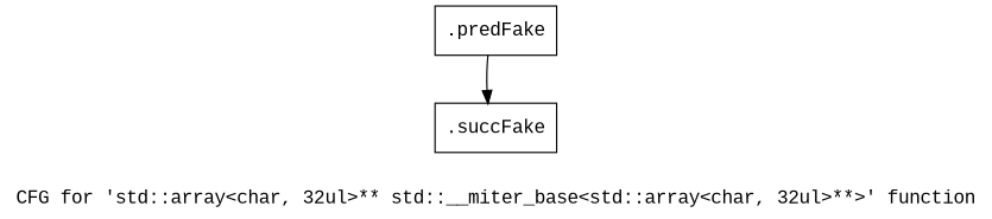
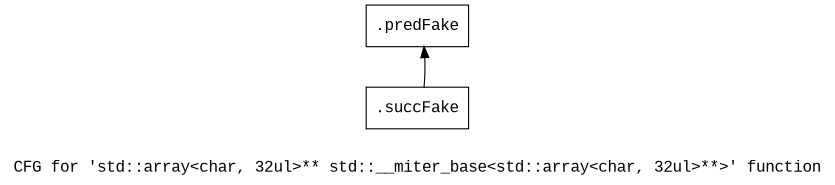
  digraph {
    label="CFG for 'std::array\<char, 32ul\>** std::__miter_base\<std::array\<char, 32ul\>**\>' function"
    fontname="Liberation Mono"
    node [shape=record fontname="Liberation Mono"]
    n1 [label="{.predFake}"]
    n2 [filename="/mnt/xilinx/Vitis_HLS/2021.2/tps/lnx64/gcc-6.2.0/lib/gcc/x86_64-pc-linux-gnu/6.2.0/../../../../include/c++/6.2.0/bits/cpp_type_traits.h" label="{.succFake}" linenumber=409]
-   n1 -> n2 [execusionnum=0 filename="/mnt/xilinx/Vitis_HLS/2021.2/tps/lnx64/gcc-6.2.0/lib/gcc/x86_64-pc-linux-gnu/6.2.0/../../../../include/c++/6.2.0/bits/cpp_type_traits.h" fontname="Liberation Mono"]
+   n2 -> n1 [execusionnum=0 filename="/mnt/xilinx/Vitis_HLS/2021.2/tps/lnx64/gcc-6.2.0/lib/gcc/x86_64-pc-linux-gnu/6.2.0/../../../../include/c++/6.2.0/bits/cpp_type_traits.h" fontname="Liberation Mono"]
  }
